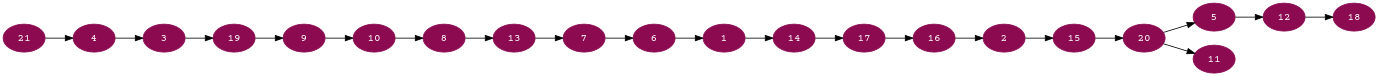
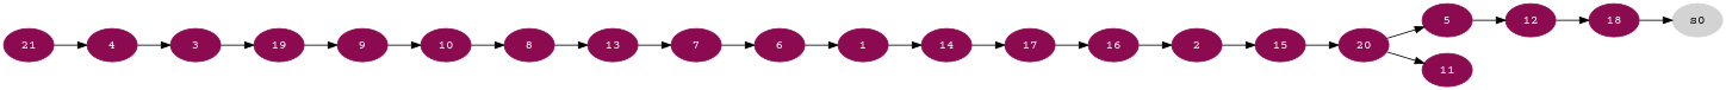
  digraph {
    rankdir=LR
    fontname="Courier Prime"
    node [color=deeppink4 fontcolor=white style=filled fontname="Courier Prime"]
    edge [fontname="Courier Prime"]
    6
    1
    14
    16
    2
    15
    4
    3
    19
    21
    20
    5
    11
    12
    7
    13
    10
    8
    9
    18
    17
+   s0 [color=lightgrey fontcolor=black]
    6 -> 1
    1 -> 14
    14 -> 17
    16 -> 2
    2 -> 15
    15 -> 20
    4 -> 3
    3 -> 19
    19 -> 9
    21 -> 4
    20 -> 5
    20 -> 11
    5 -> 12
    12 -> 18
    7 -> 6
    13 -> 7
    10 -> 8
    8 -> 13
    9 -> 10
+   18 -> s0
    17 -> 16
  }
